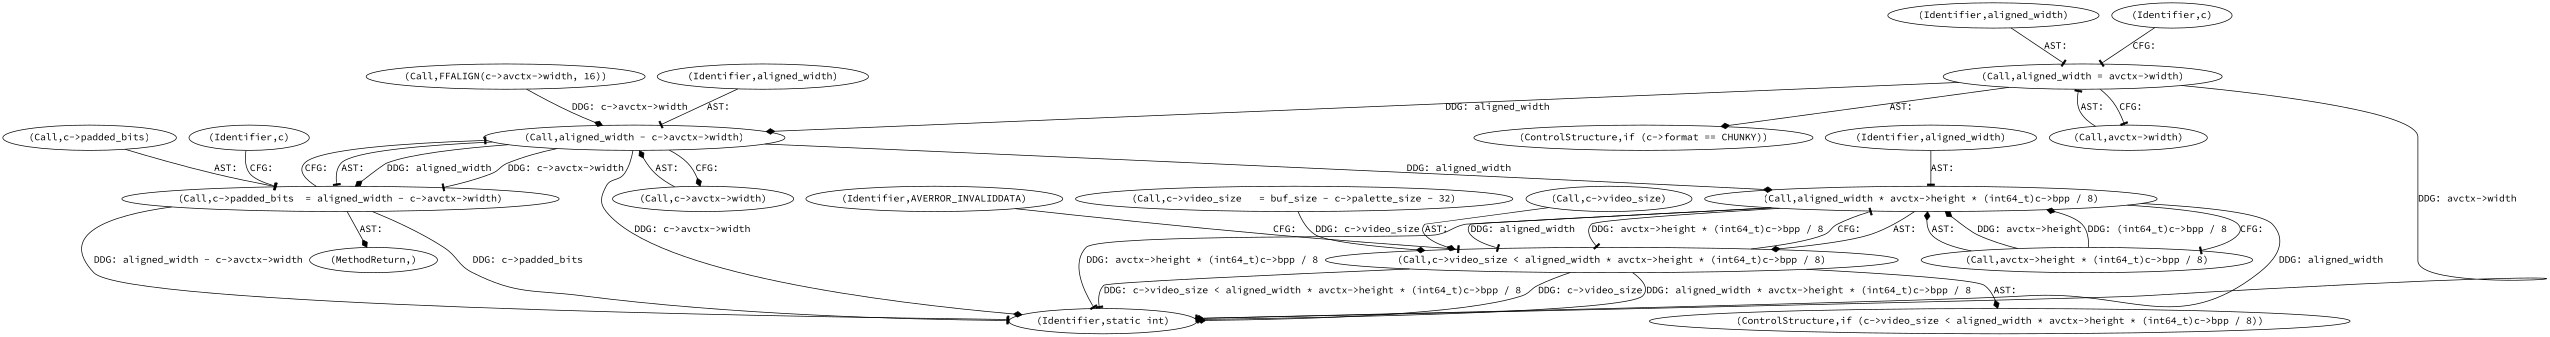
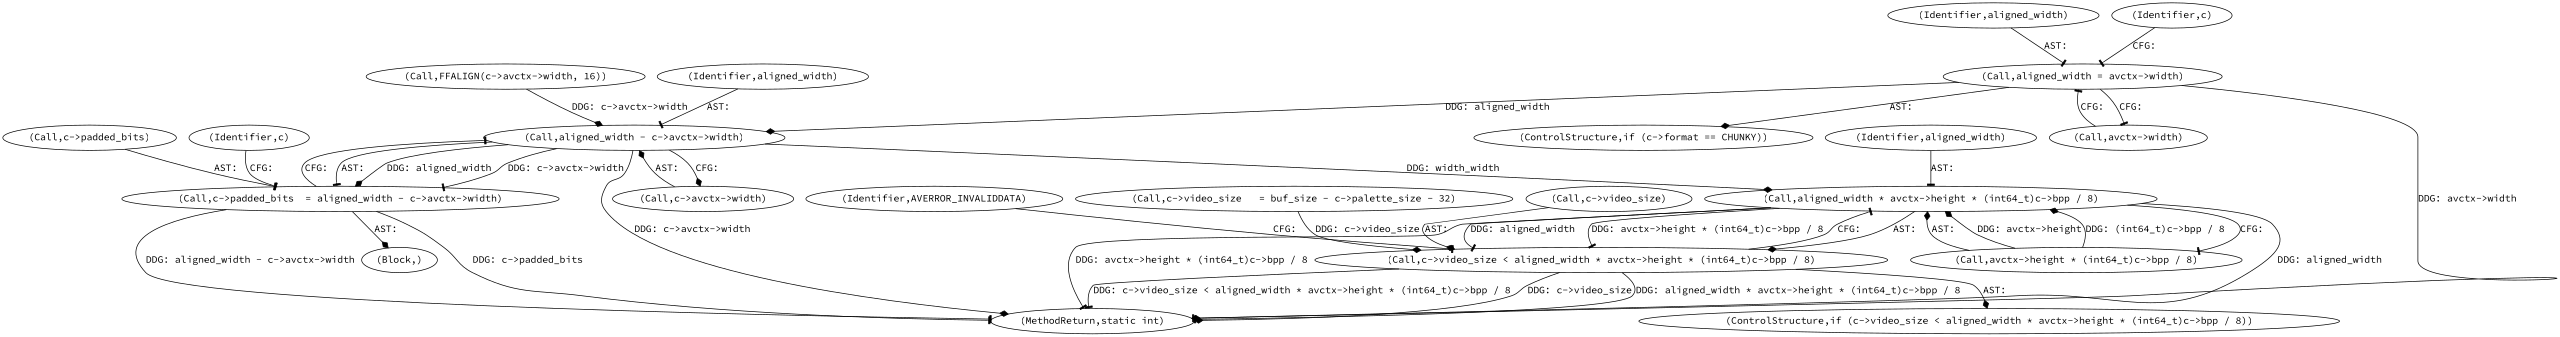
  digraph {
    fontname="Source Code Pro"
    node [fontname="Source Code Pro"]
    edge [arrowhead=tee fontname="Source Code Pro"]
    n1 [label="(Call,aligned_width = avctx->width)"]
    n2 [label="(Call,aligned_width - c->avctx->width)"]
    n3 [label="(ControlStructure,if (c->format == CHUNKY))"]
-   n4 [label="(Identifier,static int)"]
+   n4 [label="(MethodReturn,static int)"]
    n5 [label="(Call,avctx->width)"]
    n6 [label="(Call,c->padded_bits  = aligned_width - c->avctx->width)"]
    n7 [label="(Call,aligned_width * avctx->height * (int64_t)c->bpp / 8)"]
    n8 [label="(Call,c->avctx->width)"]
-   n9 [label="(MethodReturn,)"]
+   n9 [label="(Block,)"]
    n10 [label="(Call,c->video_size < aligned_width * avctx->height * (int64_t)c->bpp / 8)"]
    n11 [label="(Call,avctx->height * (int64_t)c->bpp / 8)"]
    n12 [label="(ControlStructure,if (c->video_size < aligned_width * avctx->height * (int64_t)c->bpp / 8))"]
    n13 [label="(Call,c->video_size)"]
    n14 [label="(Call,c->padded_bits)"]
    n15 [label="(Identifier,AVERROR_INVALIDDATA)"]
    n16 [label="(Call,c->video_size   = buf_size - c->palette_size - 32)"]
    n17 [label="(Identifier,aligned_width)"]
    n18 [label="(Identifier,c)"]
    n19 [label="(Identifier,aligned_width)"]
    n20 [label="(Identifier,aligned_width)"]
    n21 [label="(Identifier,c)"]
    n22 [label="(Call,FFALIGN(c->avctx->width, 16))"]
    n1 -> n2 [arrowhead=diamond label="DDG: aligned_width"]
    n1 -> n3 [arrowhead=diamond label="AST: "]
    n1 -> n4 [label="DDG: avctx->width"]
    n1 -> n5 [label="CFG: "]
    n2 -> n4 [arrowhead=diamond label="DDG: c->avctx->width"]
    n2 -> n6 [label="AST: "]
    n2 -> n6 [arrowhead=diamond label="DDG: aligned_width"]
    n2 -> n6 [label="DDG: c->avctx->width"]
-   n2 -> n7 [arrowhead=diamond label="DDG: aligned_width"]
+   n2 -> n7 [arrowhead=diamond label="DDG: width_width"]
    n2 -> n8 [arrowhead=diamond label="CFG: "]
-   n5 -> n1 [label="AST: "]
+   n5 -> n1 [label="CFG: "]
    n6 -> n2 [label="CFG: "]
    n6 -> n4 [label="DDG: c->padded_bits"]
    n6 -> n4 [label="DDG: aligned_width - c->avctx->width"]
    n6 -> n9 [arrowhead=diamond label="AST: "]
    n7 -> n4 [arrowhead=diamond label="DDG: aligned_width"]
    n7 -> n4 [label="DDG: avctx->height * (int64_t)c->bpp / 8"]
    n7 -> n10 [arrowhead=diamond label="AST: "]
    n7 -> n10 [label="DDG: aligned_width"]
    n7 -> n10 [label="DDG: avctx->height * (int64_t)c->bpp / 8"]
    n7 -> n11 [label="CFG: "]
    n8 -> n2 [arrowhead=diamond label="AST: "]
    n10 -> n4 [label="DDG: c->video_size < aligned_width * avctx->height * (int64_t)c->bpp / 8"]
    n10 -> n4 [arrowhead=diamond label="DDG: c->video_size"]
    n10 -> n4 [label="DDG: aligned_width * avctx->height * (int64_t)c->bpp / 8"]
    n10 -> n7 [label="CFG: "]
    n10 -> n12 [arrowhead=diamond label="AST: "]
    n11 -> n7 [arrowhead=diamond label="AST: "]
    n11 -> n7 [arrowhead=diamond label="DDG: avctx->height"]
    n11 -> n7 [arrowhead=diamond label="DDG: (int64_t)c->bpp / 8"]
    n13 -> n10 [arrowhead=diamond label="AST: "]
    n14 -> n6 [label="AST: "]
    n15 -> n10 [label="CFG: "]
    n16 -> n10 [arrowhead=diamond label="DDG: c->video_size"]
    n17 -> n2 [label="AST: "]
    n18 -> n6 [label="CFG: "]
    n19 -> n1 [label="AST: "]
    n20 -> n7 [label="AST: "]
    n21 -> n1 [label="CFG: "]
    n22 -> n2 [arrowhead=diamond label="DDG: c->avctx->width"]
  }
